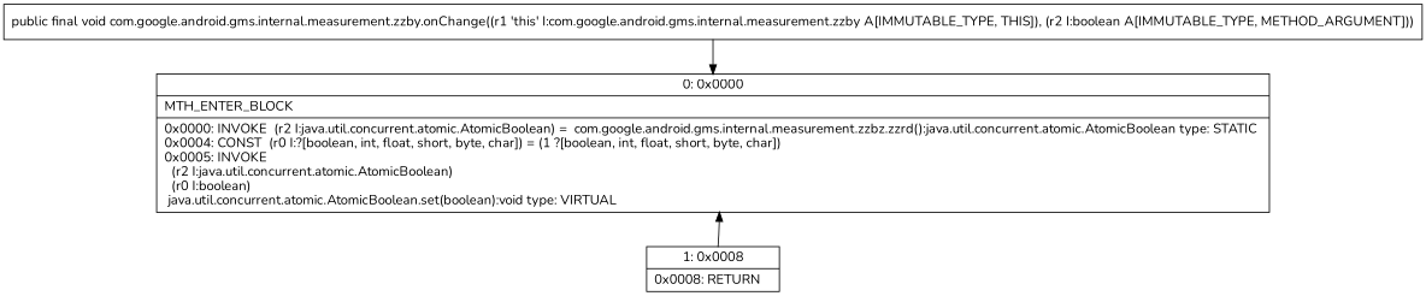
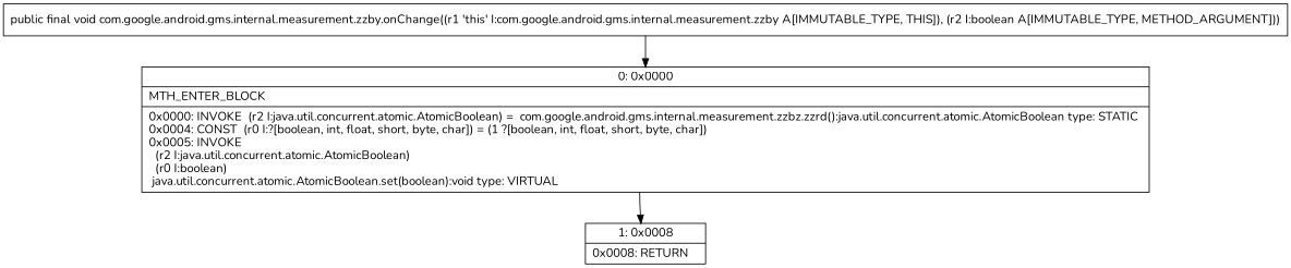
  digraph {
    fontname=Nunito
    node [shape=record fontname=Nunito]
    edge [fontname=Nunito]
    n1 [label="{0\:\ 0x0000|MTH_ENTER_BLOCK\l|0x0000: INVOKE  (r2 I:java.util.concurrent.atomic.AtomicBoolean) =  com.google.android.gms.internal.measurement.zzbz.zzrd():java.util.concurrent.atomic.AtomicBoolean type: STATIC \l0x0004: CONST  (r0 I:?[boolean, int, float, short, byte, char]) = (1 ?[boolean, int, float, short, byte, char]) \l0x0005: INVOKE  \l  (r2 I:java.util.concurrent.atomic.AtomicBoolean)\l  (r0 I:boolean)\l java.util.concurrent.atomic.AtomicBoolean.set(boolean):void type: VIRTUAL \l}"]
    n2 [label="{1\:\ 0x0008|0x0008: RETURN   \l}"]
    n3 [label="{public final void com.google.android.gms.internal.measurement.zzby.onChange((r1 'this' I:com.google.android.gms.internal.measurement.zzby A[IMMUTABLE_TYPE, THIS]), (r2 I:boolean A[IMMUTABLE_TYPE, METHOD_ARGUMENT])) }"]
-   n2 -> n1
+   n1 -> n2
    n3 -> n1
  }
